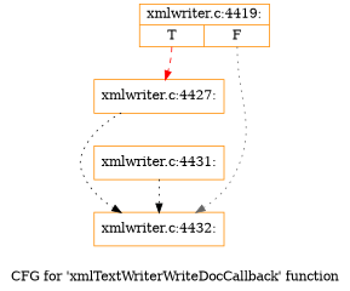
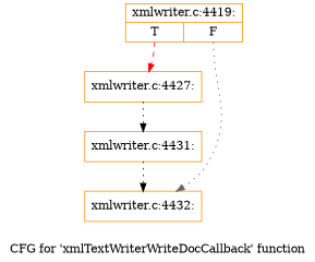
  digraph {
    label="CFG for 'xmlTextWriterWriteDocCallback' function"
    node [color=darkorange shape=record]
    edge [color=black style=dotted]
    n1 [label="{xmlwriter.c:4419:|{<s0>T|<s1>F}}"]
    n2 [label="{xmlwriter.c:4427:}"]
    n3 [label="{xmlwriter.c:4432:}"]
    n4 [label="{xmlwriter.c:4431:}"]
    n1 -> n2 [color=red style=dashed tailport=s0]
    n1 -> n3 [color=gray40 tailport=s1]
-   n2 -> n3
+   n2 -> n4
    n4 -> n3
  }
